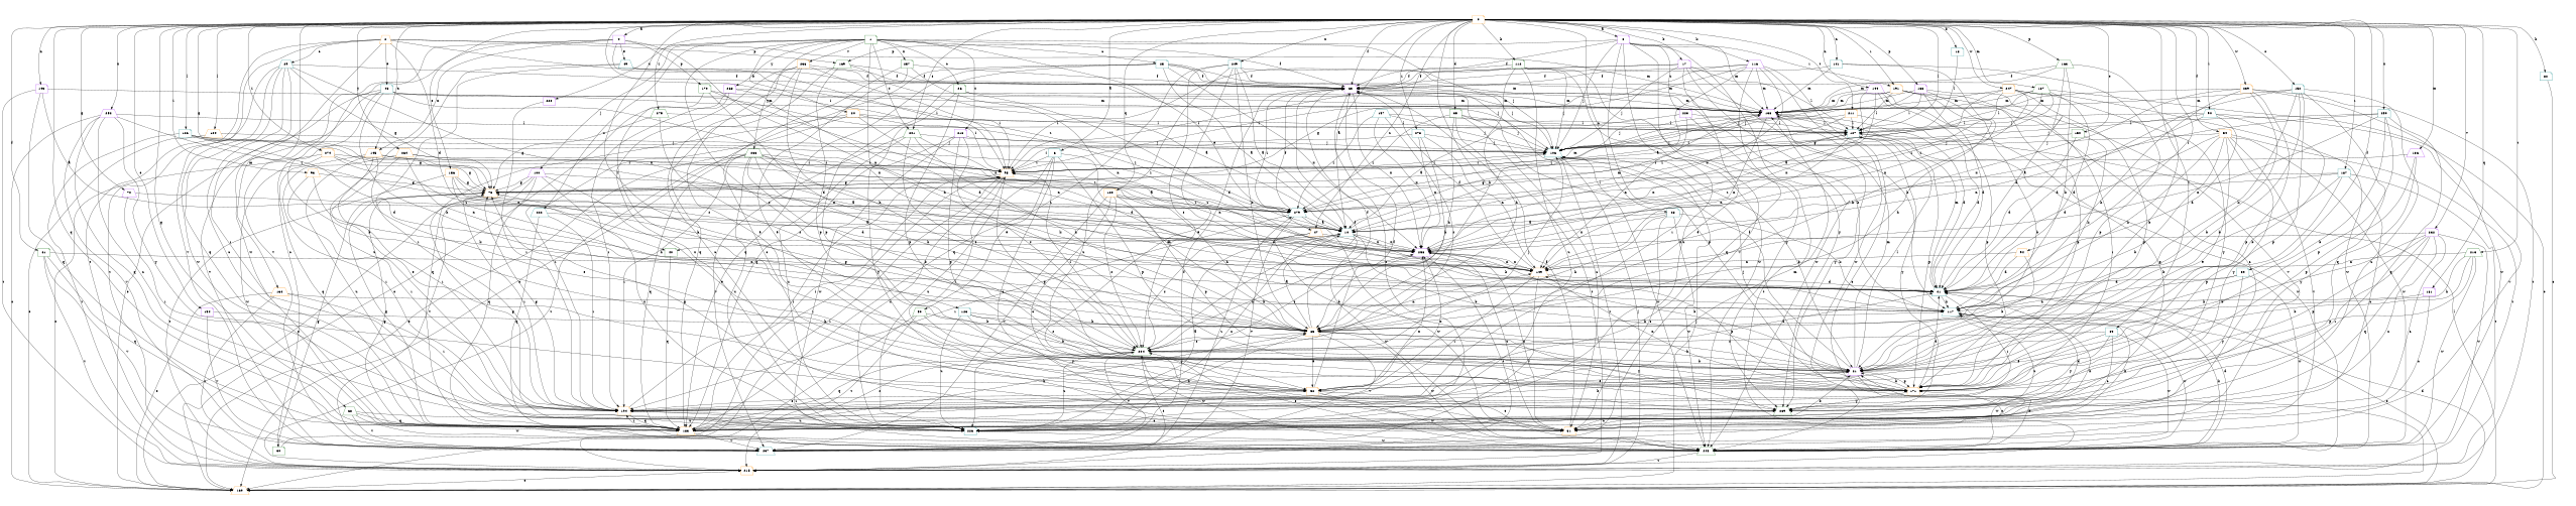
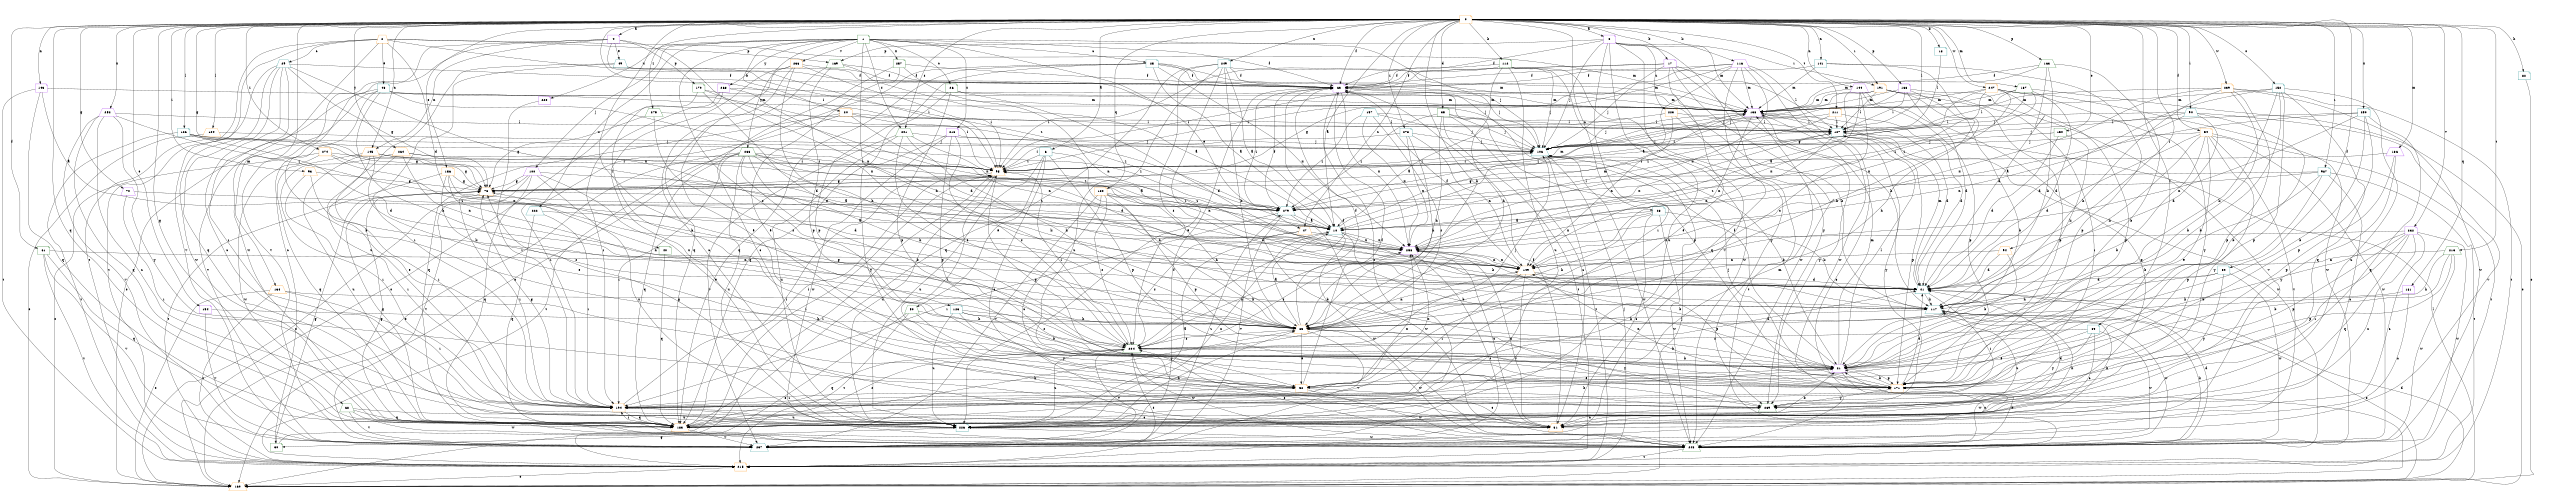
  strict digraph {
    node [color=darkorange shape=note]
    3 [color=purple]
    0
    4 [color=purple]
    6 [color=teal]
    10 [color=teal shape=trapezium]
    17 [color=purple]
    18 [color=teal]
    23 [color=teal]
    35 [color=darkgreen]
    47 [shape=trapezium]
    54
    59 [color=teal]
    61 [color=darkgreen]
    63 [color=purple]
    68 [color=darkgreen shape=trapezium]
    70 [color=purple shape=trapezium]
    73 [shape=trapezium]
    82 [color=teal]
    85 [shape=trapezium]
    89 [color=teal]
    90 [color=teal shape=trapezium]
    93 [shape=trapezium]
    94 [shape=trapezium]
    95 [shape=trapezium]
    112 [color=darkgreen]
    116 [color=purple shape=trapezium]
    123 [color=teal]
    124 [shape=trapezium]
    126 [color=teal]
    127 [color=teal]
    134 [shape=trapezium]
    136 [color=purple shape=trapezium]
    137 [color=darkgreen shape=trapezium]
    141 [color=teal]
    143 [color=purple]
    144 [color=purple shape=trapezium]
    145 [shape=trapezium]
    150 [color=darkgreen]
    152 [color=teal]
    154 [color=purple]
    156
    163 [color=darkgreen shape=trapezium]
    168 [color=purple]
    180
    181 [color=purple]
    183 [shape=trapezium]
-   187 [color=teal]
+   187 [color=teal label=987]
    191
    201 [color=darkgreen shape=trapezium]
    211
    213 [color=darkgreen shape=trapezium]
    232 [color=purple]
    239
    247
    249 [color=teal]
    250 [color=teal]
    252 [color=purple shape=trapezium]
    264 [shape=trapezium]
    274
    275 [color=darkgreen shape=trapezium]
    278 [color=teal]
    106 [color=teal shape=trapezium]
    138 [color=purple shape=trapezium]
    169 [color=darkgreen shape=trapezium]
    237 [color=teal shape=trapezium]
    194
-   223 [color=purple]
+   223
    226 [color=teal]
    269 [color=darkgreen shape=trapezium]
    30 [color=darkgreen]
    49 [color=teal shape=trapezium]
    149 [shape=trapezium]
    170 [color=darkgreen]
    31 [shape=trapezium]
    50 [color=darkgreen shape=trapezium]
    171
    40 [color=darkgreen]
    248 [color=darkgreen shape=trapezium]
    21 [color=purple shape=trapezium]
    117 [color=teal shape=trapezium]
    258 [color=purple shape=trapezium]
    52
    215
    279 [color=teal shape=trapezium]
    204 [color=darkgreen shape=trapezium]
    41 [color=teal shape=trapezium]
    160 [shape=trapezium]
    1 [color=darkgreen]
    20
    25 [color=teal]
    26 [color=darkgreen]
    100 [color=purple shape=trapezium]
    216 [color=purple]
    220 [color=purple]
    222 [color=teal shape=trapezium]
    236
    257 [color=darkgreen]
    266 [color=darkgreen shape=trapezium]
    268 [color=purple]
    2 [shape=trapezium]
    29 [color=teal shape=trapezium]
    48 [color=teal]
    157 [color=teal shape=trapezium]
    3 -> 63 [label=f]
    3 -> 191 [label=r]
    3 -> 106 [label=j]
    3 -> 138 [label=m]
    3 -> 169 [label=p]
    3 -> 237 [label=v]
    3 -> 194 [label=r]
    3 -> 223 [label=u]
    3 -> 226 [label=u]
    3 -> 269 [label=y]
    0 -> 3 [label=a]
    0 -> 4 [label=a]
    0 -> 6 [label=a]
    0 -> 10 [label=a]
    0 -> 17 [label=b]
    0 -> 18 [label=b]
    0 -> 23 [label=c]
    0 -> 35 [label=d]
    0 -> 47 [label=c]
    0 -> 54 [label=f]
    0 -> 59 [label=f]
    0 -> 61 [label=f]
    0 -> 63 [label=f]
    0 -> 68 [label=g]
    0 -> 70 [label=g]
    0 -> 73 [label=g]
    0 -> 82 [label=h]
    0 -> 85 [label=h]
    0 -> 89 [label=i]
    0 -> 90 [label=i]
    0 -> 93 [label=i]
    0 -> 94 [label=i]
    0 -> 95 [label=i]
    0 -> 112 [label=k]
    0 -> 116 [label=k]
    0 -> 123 [label=l]
    0 -> 124 [label=l]
    0 -> 126 [label=l]
    0 -> 127 [label=l]
    0 -> 134 [label=m]
    0 -> 136 [label=m]
    0 -> 137 [label=m]
    0 -> 141 [label=n]
    0 -> 143 [label=n]
    0 -> 144 [label=n]
    0 -> 145 [label=n]
    0 -> 150 [label=o]
    0 -> 152 [label=o]
    0 -> 154 [label=o]
    0 -> 156 [label=o]
    0 -> 163 [label=p]
    0 -> 168 [label=p]
    0 -> 180 [label=q]
    0 -> 181 [label=q]
    0 -> 183 [label=q]
    0 -> 187 [label=r]
    0 -> 191 [label=r]
    0 -> 201 [label=s]
    0 -> 211 [label=t]
    0 -> 213 [label=t]
    0 -> 232 [label=v]
    0 -> 239 [label=w]
    0 -> 247 [label=w]
    0 -> 249 [label=x]
    0 -> 250 [label=x]
    0 -> 252 [label=x]
    0 -> 264 [label=y]
    0 -> 274 [label=z]
    0 -> 275 [label=z]
    0 -> 278 [label=z]
    4 -> 95 [label=i]
    4 -> 145 [label=n]
    4 -> 237 [label=v]
    4 -> 30 [label=c]
    4 -> 49 [label=e]
    4 -> 149 [label=n]
    4 -> 170 [label=p]
    6 -> 85 [label=h]
    6 -> 95 [label=i]
    6 -> 226 [label=u]
    6 -> 31 [label=c]
    6 -> 50 [label=e]
    6 -> 171 [label=p]
    10 -> 95 [label=i]
    10 -> 127 [label=l]
    10 -> 138 [label=m]
    10 -> 226 [label=u]
-   10 -> 40 [label=d]
    10 -> 248 [label=w]
    10 -> 21 [label=b]
    10 -> 117 [label=k]
    10 -> 258 [label=x]
    17 -> 63 [label=f]
    17 -> 95 [label=i]
    17 -> 127 [label=l]
    17 -> 106 [label=j]
    17 -> 248 [label=w]
    17 -> 117 [label=k]
    17 -> 52 [label=e]
    18 -> 127 [label=l]
    23 -> 10 [label=a]
    23 -> 85 [label=h]
    23 -> 31 [label=c]
    23 -> 248 [label=w]
    23 -> 117 [label=k]
    23 -> 258 [label=x]
    35 -> 85 [label=h]
    35 -> 127 [label=l]
    35 -> 106 [label=j]
    35 -> 31 [label=c]
    35 -> 215 [label=t]
    35 -> 279 [label=z]
    47 -> 21 [label=b]
    47 -> 258 [label=x]
    47 -> 204 [label=s]
    54 -> 106 [label=j]
    54 -> 237 [label=v]
    54 -> 269 [label=y]
    54 -> 248 [label=w]
    54 -> 21 [label=b]
    54 -> 117 [label=k]
    54 -> 52 [label=e]
    54 -> 215 [label=t]
    54 -> 41 [label=d]
    59 -> 85 [label=h]
    59 -> 269 [label=y]
    59 -> 248 [label=w]
    59 -> 41 [label=d]
    61 -> 183 [label=q]
    61 -> 237 [label=v]
    61 -> 149 [label=n]
    61 -> 215 [label=t]
    63 -> 138 [label=m]
    63 -> 226 [label=s]
    63 -> 171 [label=p]
    63 -> 117 [label=k]
    63 -> 258 [label=x]
    63 -> 279 [label=z]
    68 -> 183 [label=q]
    68 -> 237 [label=v]
    68 -> 226 [label=u]
    68 -> 248 [label=w]
    70 -> 194 [label=r]
    70 -> 279 [label=z]
    73 -> 138 [label=m]
    73 -> 194 [label=r]
    73 -> 279 [label=z]
    82 -> 160 [label=o]
    85 -> 10 [label=a]
    85 -> 63 [label=f]
    85 -> 73 [label=g]
    85 -> 237 [label=v]
    85 -> 269 [label=y]
    85 -> 149 [label=n]
    85 -> 248 [label=w]
    85 -> 21 [label=b]
    85 -> 52 [label=e]
    85 -> 204 [label=s]
    89 -> 269 [label=y]
    89 -> 31 [label=c]
    89 -> 248 [label=w]
    89 -> 52 [label=e]
    89 -> 204 [label=s]
    90 -> 127 [label=l]
    90 -> 106 [label=j]
    90 -> 237 [label=v]
    90 -> 149 [label=n]
    90 -> 21 [label=b]
    90 -> 41 [label=d]
    93 -> 73 [label=g]
    93 -> 194 [label=r]
    93 -> 117 [label=k]
    94 -> 149 [label=n]
    94 -> 21 [label=b]
    94 -> 41 [label=d]
    95 -> 73 [label=g]
    95 -> 106 [label=j]
    95 -> 226 [label=u]
    95 -> 171 [label=p]
    112 -> 63 [label=f]
    112 -> 85 [label=h]
    112 -> 95 [label=i]
    112 -> 106 [label=j]
    112 -> 226 [label=u]
    112 -> 269 [label=y]
    112 -> 248 [label=w]
    116 -> 10 [label=a]
    116 -> 63 [label=f]
    116 -> 73 [label=g]
    116 -> 95 [label=i]
    116 -> 183 [label=q]
    116 -> 138 [label=m]
    116 -> 248 [label=w]
    116 -> 258 [label=x]
    116 -> 160 [label=o]
    123 -> 85 [label=h]
    123 -> 226 [label=u]
    123 -> 269 [label=y]
    123 -> 21 [label=b]
    123 -> 204 [label=s]
    124 -> 106 [label=j]
    124 -> 160 [label=o]
    126 -> 73 [label=g]
    126 -> 106 [label=j]
    126 -> 215 [label=t]
    126 -> 279 [label=z]
    126 -> 41 [label=d]
    127 -> 106 [label=j]
    127 -> 269 [label=y]
    127 -> 149 [label=n]
    127 -> 171 [label=p]
    127 -> 248 [label=w]
    127 -> 258 [label=x]
    134 -> 194 [label=r]
    134 -> 117 [label=k]
    134 -> 215 [label=t]
    134 -> 160 [label=o]
    136 -> 95 [label=i]
    136 -> 269 [label=y]
    136 -> 171 [label=p]
    137 -> 127 [label=l]
    137 -> 106 [label=j]
    137 -> 138 [label=m]
    137 -> 279 [label=z]
    137 -> 41 [label=d]
    137 -> 160 [label=o]
    141 -> 63 [label=f]
    141 -> 85 [label=h]
    141 -> 138 [label=m]
    141 -> 171 [label=p]
    143 -> 10 [label=a]
    143 -> 183 [label=q]
    143 -> 138 [label=m]
    143 -> 215 [label=t]
    144 -> 10 [label=a]
    144 -> 183 [label=q]
    144 -> 138 [label=m]
-   144 -> 31 [label=c]
+   144 -> 85 [label=c]
    144 -> 171 [label=p]
    144 -> 258 [label=x]
    145 -> 95 [label=i]
    145 -> 183 [label=q]
    145 -> 194 [label=r]
    145 -> 226 [label=u]
    145 -> 258 [label=x]
    145 -> 52 [label=e]
    150 -> 106 [label=j]
    150 -> 117 [label=k]
    150 -> 41 [label=d]
    152 -> 183 [label=q]
    152 -> 138 [label=m]
    152 -> 226 [label=u]
    152 -> 171 [label=p]
    152 -> 21 [label=b]
    152 -> 117 [label=k]
    152 -> 41 [label=d]
    154 -> 85 [label=h]
    154 -> 237 [label=v]
    156 -> 73 [label=g]
    156 -> 85 [label=h]
    156 -> 215 [label=t]
-   156 -> 258 [label=s]
+   156 -> 204 [label=s]
    156 -> 41 [label=d]
    163 -> 63 [label=f]
    163 -> 138 [label=m]
    163 -> 21 [label=b]
    163 -> 117 [label=k]
    163 -> 41 [label=d]
    168 -> 85 [label=h]
    168 -> 127 [label=l]
    168 -> 106 [label=j]
    168 -> 138 [label=m]
    168 -> 237 [label=v]
    168 -> 41 [label=d]
    180 -> 85 [label=h]
    180 -> 237 [label=v]
    180 -> 31 [label=c]
    180 -> 171 [label=p]
    180 -> 279 [label=z]
    180 -> 204 [label=s]
    180 -> 41 [label=d]
    181 -> 31 [label=c]
    181 -> 117 [label=k]
    183 -> 73 [label=g]
    183 -> 85 [label=h]
    183 -> 95 [label=i]
    183 -> 138 [label=m]
    183 -> 237 [label=v]
    183 -> 194 [label=r]
    183 -> 21 [label=b]
    183 -> 204 [label=s]
    183 -> 41 [label=d]
    187 -> 73 [label=g]
    187 -> 31 [label=c]
    187 -> 171 [label=p]
    187 -> 21 [label=b]
    187 -> 215 [label=t]
    187 -> 279 [label=z]
    191 -> 127 [label=l]
    191 -> 106 [label=j]
    191 -> 138 [label=m]
    191 -> 194 [label=r]
    191 -> 171 [label=p]
    191 -> 21 [label=b]
    201 -> 85 [label=h]
    201 -> 106 [label=j]
    201 -> 237 [label=v]
    201 -> 226 [label=u]
    201 -> 204 [label=s]
    201 -> 41 [label=d]
    211 -> 95 [label=i]
    211 -> 127 [label=l]
    211 -> 279 [label=z]
    211 -> 41 [label=d]
    213 -> 85 [label=h]
    213 -> 149 [label=n]
    213 -> 171 [label=p]
    213 -> 248 [label=w]
    213 -> 21 [label=b]
    232 -> 183 [label=q]
    232 -> 194 [label=r]
    232 -> 226 [label=u]
    232 -> 31 [label=c]
    232 -> 171 [label=p]
    232 -> 248 [label=w]
    232 -> 21 [label=b]
    232 -> 258 [label=x]
    239 -> 138 [label=m]
    239 -> 171 [label=p]
    239 -> 248 [label=w]
    239 -> 21 [label=b]
    239 -> 117 [label=k]
    239 -> 258 [label=x]
    239 -> 215 [label=t]
    247 -> 73 [label=g]
    247 -> 138 [label=m]
    247 -> 269 [label=y]
    247 -> 171 [label=p]
    247 -> 248 [label=w]
    247 -> 258 [label=x]
    247 -> 279 [label=z]
    249 -> 10 [label=a]
    249 -> 63 [label=f]
    249 -> 85 [label=h]
    249 -> 183 [label=q]
    249 -> 138 [label=m]
    249 -> 226 [label=u]
    249 -> 52 [label=e]
    249 -> 204 [label=s]
    250 -> 10 [label=a]
    250 -> 127 [label=l]
    250 -> 183 [label=q]
    250 -> 149 [label=n]
    250 -> 171 [label=p]
    250 -> 21 [label=b]
    252 -> 127 [label=l]
    252 -> 183 [label=q]
    252 -> 237 [label=v]
    252 -> 269 [label=y]
    252 -> 31 [label=c]
    252 -> 279 [label=z]
-   252 -> 160 [label=o]
    264 -> 95 [label=i]
    264 -> 194 [label=r]
    264 -> 149 [label=n]
    264 -> 52 [label=e]
    264 -> 279 [label=z]
    274 -> 73 [label=g]
    274 -> 95 [label=i]
    274 -> 248 [label=w]
    274 -> 258 [label=x]
    274 -> 160 [label=o]
    275 -> 73 [label=g]
    275 -> 127 [label=l]
    275 -> 204 [label=s]
    278 -> 85 [label=h]
    278 -> 95 [label=i]
    278 -> 106 [label=j]
    278 -> 149 [label=n]
    278 -> 258 [label=x]
    106 -> 95 [label=i]
    106 -> 248 [label=w]
    106 -> 21 [label=b]
    106 -> 215 [label=t]
    138 -> 127 [label=l]
    138 -> 106 [label=j]
    138 -> 269 [label=y]
    138 -> 149 [label=n]
    138 -> 279 [label=z]
    138 -> 41 [label=d]
    169 -> 10 [label=a]
    169 -> 63 [label=f]
    169 -> 183 [label=q]
    169 -> 171 [label=p]
    237 -> 63 [label=f]
    237 -> 279 [label=z]
    194 -> 73 [label=g]
    194 -> 95 [label=i]
    194 -> 183 [label=q]
    194 -> 226 [label=u]
    194 -> 31 [label=c]
    194 -> 21 [label=b]
    194 -> 258 [label=x]
    223 -> 10 [label=a]
    223 -> 127 [label=l]
    223 -> 149 [label=n]
    223 -> 215 [label=t]
    226 -> 10 [label=a]
-   226 -> 73 [label=g]
+   226 -> 30 [label=g]
    226 -> 85 [label=h]
    226 -> 248 [label=w]
    226 -> 117 [label=k]
    269 -> 73 [label=g]
    269 -> 31 [label=c]
    30 -> 73 [label=g]
    30 -> 95 [label=i]
    49 -> 63 [label=f]
    49 -> 106 [label=j]
    49 -> 194 [label=r]
    49 -> 226 [label=u]
    149 -> 63 [label=f]
    149 -> 237 [label=v]
    149 -> 194 [label=r]
    149 -> 171 [label=p]
    149 -> 258 [label=x]
    149 -> 41 [label=d]
    170 -> 138 [label=m]
    170 -> 21 [label=b]
    170 -> 258 [label=x]
    170 -> 41 [label=d]
    31 -> 63 [label=f]
    31 -> 117 [label=k]
    31 -> 258 [label=x]
    50 -> 85 [label=h]
    50 -> 269 [label=y]
    50 -> 215 [label=t]
    50 -> 160 [label=o]
    171 -> 106 [label=j]
    171 -> 269 [label=y]
    171 -> 149 [label=n]
    171 -> 31 [label=c]
    171 -> 21 [label=b]
    171 -> 41 [label=d]
    40 -> 183 [label=q]
    248 -> 73 [label=g]
    248 -> 21 [label=b]
    248 -> 117 [label=k]
    248 -> 215 [label=t]
    248 -> 204 [label=s]
    248 -> 41 [label=d]
    21 -> 63 [label=f]
    21 -> 127 [label=l]
    21 -> 138 [label=m]
    21 -> 171 [label=p]
    21 -> 248 [label=w]
    21 -> 52 [label=e]
    117 -> 85 [label=h]
    117 -> 226 [label=u]
    117 -> 248 [label=w]
    117 -> 160 [label=o]
    258 -> 149 [label=n]
    258 -> 31 [label=c]
    258 -> 21 [label=b]
    258 -> 215 [label=t]
    258 -> 204 [label=s]
    52 -> 63 [label=f]
    52 -> 95 [label=i]
    52 -> 194 [label=r]
    52 -> 31 [label=c]
    52 -> 248 [label=w]
    52 -> 258 [label=x]
    215 -> 95 [label=i]
    215 -> 106 [label=j]
    215 -> 204 [label=s]
    215 -> 160 [label=o]
    279 -> 10 [label=a]
    279 -> 63 [label=f]
    279 -> 237 [label=v]
    279 -> 194 [label=r]
    279 -> 248 [label=w]
    204 -> 63 [label=f]
    204 -> 95 [label=i]
    204 -> 183 [label=q]
    204 -> 106 [label=j]
    204 -> 237 [label=v]
    204 -> 226 [label=u]
    204 -> 248 [label=w]
    204 -> 21 [label=b]
    204 -> 258 [label=x]
    204 -> 41 [label=d]
    41 -> 138 [label=m]
    41 -> 194 [label=r]
    41 -> 117 [label=k]
    160 -> 127 [label=l]
    160 -> 106 [label=j]
    160 -> 41 [label=d]
    1 -> 47 [label=e]
    1 -> 63 [label=f]
    1 -> 85 [label=h]
    1 -> 201 [label=s]
    1 -> 106 [label=j]
    1 -> 204 [label=s]
    1 -> 20 [label=b]
    1 -> 25 [label=c]
    1 -> 26 [label=c]
    1 -> 100 [label=j]
    1 -> 216 [label=u]
    1 -> 220 [label=u]
    1 -> 222 [label=u]
    1 -> 236 [label=v]
    1 -> 257 [label=x]
    1 -> 266 [label=y]
    1 -> 268 [label=y]
    20 -> 127 [label=l]
    20 -> 183 [label=q]
    20 -> 194 [label=r]
    20 -> 149 [label=n]
    20 -> 279 [label=z]
    25 -> 10 [label=a]
    25 -> 63 [label=f]
    25 -> 183 [label=q]
    25 -> 106 [label=j]
    25 -> 138 [label=m]
    25 -> 171 [label=p]
    25 -> 258 [label=x]
    25 -> 160 [label=o]
    26 -> 183 [label=q]
    26 -> 138 [label=m]
    26 -> 171 [label=p]
    26 -> 41 [label=d]
    100 -> 10 [label=a]
    100 -> 73 [label=g]
    100 -> 183 [label=q]
    100 -> 237 [label=v]
    100 -> 226 [label=u]
    100 -> 52 [label=e]
    100 -> 160 [label=o]
    216 -> 106 [label=j]
    216 -> 269 [label=y]
    216 -> 171 [label=p]
    216 -> 248 [label=w]
    216 -> 204 [label=s]
    220 -> 194 [label=r]
    222 -> 10 [label=a]
    222 -> 183 [label=q]
    222 -> 194 [label=r]
    236 -> 63 [label=f]
    236 -> 85 [label=h]
    236 -> 95 [label=i]
    236 -> 226 [label=u]
    236 -> 31 [label=c]
    236 -> 52 [label=e]
    257 -> 63 [label=f]
    257 -> 149 [label=n]
    257 -> 31 [label=c]
    257 -> 52 [label=e]
    266 -> 10 [label=a]
    266 -> 85 [label=h]
    266 -> 95 [label=i]
    266 -> 183 [label=q]
    266 -> 194 [label=r]
    266 -> 226 [label=u]
    266 -> 149 [label=n]
    266 -> 21 [label=b]
    266 -> 117 [label=k]
    266 -> 215 [label=t]
    266 -> 160 [label=o]
    268 -> 138 [label=m]
    268 -> 194 [label=r]
    268 -> 41 [label=d]
    268 -> 160 [label=o]
    2 -> 138 [label=m]
    2 -> 169 [label=p]
    2 -> 237 [label=v]
    2 -> 40 [label=d]
    2 -> 248 [label=w]
    2 -> 215 [label=t]
    2 -> 279 [label=z]
    2 -> 29 [label=c]
    2 -> 48 [label=e]
    29 -> 63 [label=f]
    29 -> 73 [label=g]
    29 -> 183 [label=q]
    29 -> 194 [label=r]
    29 -> 31 [label=c]
    29 -> 248 [label=w]
    29 -> 258 [label=x]
    29 -> 215 [label=t]
    48 -> 85 [label=h]
    48 -> 95 [label=i]
    48 -> 138 [label=m]
    48 -> 237 [label=v]
    48 -> 21 [label=b]
    48 -> 258 [label=x]
    48 -> 160 [label=o]
    157 -> 127 [label=l]
    157 -> 106 [label=j]
    157 -> 258 [label=x]
    157 -> 279 [label=z]
    157 -> 204 [label=s]
  }
